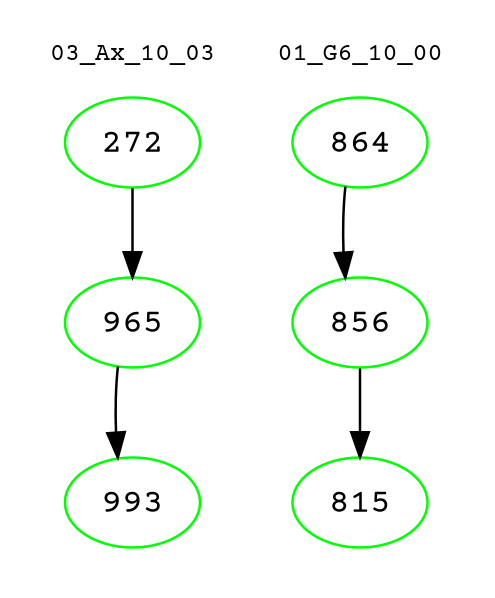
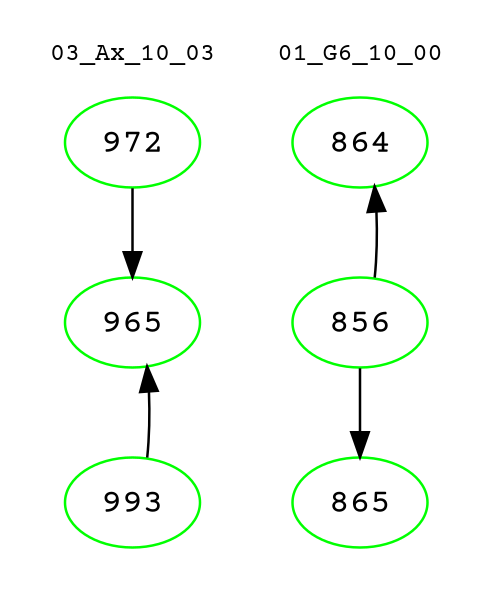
  digraph {
    fontname="Courier Prime"
    node [color=green fontname="Courier Prime"]
    edge [color=black fontname="Courier Prime"]
-   n1 [label=272]
+   n1 [label=972]
    n2 [label=965]
    n3 [label=993]
    n4 [label=864]
    n5 [label=856]
-   n6 [label=815]
+   n6 [label=865]
    subgraph cluster_1 {
      color=white
      fontsize=10
      label="03_Ax_10_03"
      n1
      n2
      n3
    }
    subgraph cluster_2 {
      color=white
      fontsize=10
      label="01_G6_10_00"
      n4
      n5
      n6
    }
    n1 -> n2
-   n2 -> n3
-   n4 -> n5
+   n3 -> n2
+   n5 -> n4
    n5 -> n6
  }
